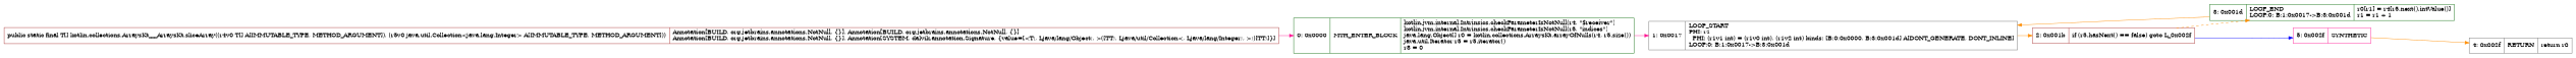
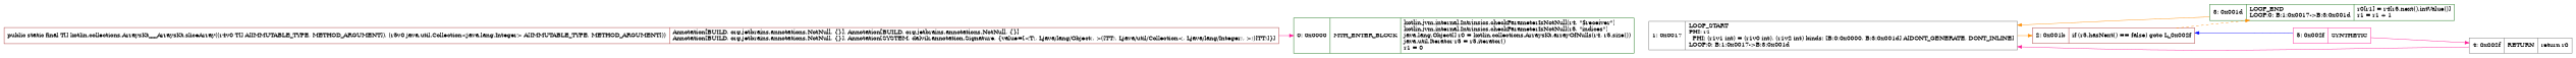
  digraph {
    rankdir=LR
    node [color=darkgreen shape=record]
    edge [color=darkorange]
-   n1 [label="{0\:\ 0x0000|MTH_ENTER_BLOCK\l|kotlin.jvm.internal.Intrinsics.checkParameterIsNotNull(r4, \"$receiver\")\lkotlin.jvm.internal.Intrinsics.checkParameterIsNotNull(r5, \"indices\")\ljava.lang.Object[] r0 = kotlin.collections.ArraysKt.arrayOfNulls(r4, r5.size())\ljava.util.Iterator r5 = r5.iterator()\lr8 = 0\l}"]
+   n1 [label="{0\:\ 0x0000|MTH_ENTER_BLOCK\l|kotlin.jvm.internal.Intrinsics.checkParameterIsNotNull(r4, \"$receiver\")\lkotlin.jvm.internal.Intrinsics.checkParameterIsNotNull(r5, \"indices\")\ljava.lang.Object[] r0 = kotlin.collections.ArraysKt.arrayOfNulls(r4, r5.size())\ljava.util.Iterator r5 = r5.iterator()\lr1 = 0\l}"]
    n2 [color=gray40 label="{1\:\ 0x0017|LOOP_START\lPHI: r1 \l  PHI: (r1v1 int) = (r1v0 int), (r1v2 int) binds: [B:0:0x0000, B:3:0x001d] A[DONT_GENERATE, DONT_INLINE]\lLOOP:0: B:1:0x0017\-\>B:3:0x001d\l}"]
    n3 [color=brown label="{2\:\ 0x001b|if (r5.hasNext() == false) goto L_0x002f\l}"]
    n4 [label="{3\:\ 0x001d|LOOP_END\lLOOP:0: B:1:0x0017\-\>B:3:0x001d\l|r0[r1] = r4[r5.next().intValue()]\lr1 = r1 + 1\l}"]
    n5 [color=deeppink label="{5\:\ 0x002f|SYNTHETIC\l}"]
    n6 [color=gray40 label="{4\:\ 0x002f|RETURN\l|return r0\l}"]
    n7 [color=brown label="{public static final T[] kotlin.collections.ArraysKt___ArraysKt.sliceArray((r4v0 T[] A[IMMUTABLE_TYPE, METHOD_ARGUMENT]), (r5v0 java.util.Collection\<java.lang.Integer\> A[IMMUTABLE_TYPE, METHOD_ARGUMENT]))  | Annotation[BUILD, org.jetbrains.annotations.NotNull, \{\}], Annotation[BUILD, org.jetbrains.annotations.NotNull, \{\}]\lAnnotation[BUILD, org.jetbrains.annotations.NotNull, \{\}], Annotation[SYSTEM, dalvik.annotation.Signature, \{value=[\<T:, Ljava\/lang\/Object;, \>([TT;, Ljava\/util\/Collection\<, Ljava\/lang\/Integer;, \>;)[TT;]\}]\l}"]
-   n1 -> n2 [color=deeppink]
+   n6 -> n2 [color=deeppink]
    n2 -> n3
    n3 -> n4 [style=dashed]
-   n3 -> n5 [color=blue]
+   n5 -> n3 [color=blue]
    n4 -> n2
-   n5 -> n6
+   n5 -> n6 [color=deeppink]
    n7 -> n1 [color=deeppink]
  }
